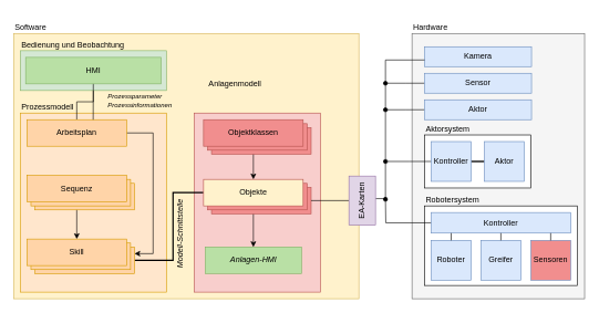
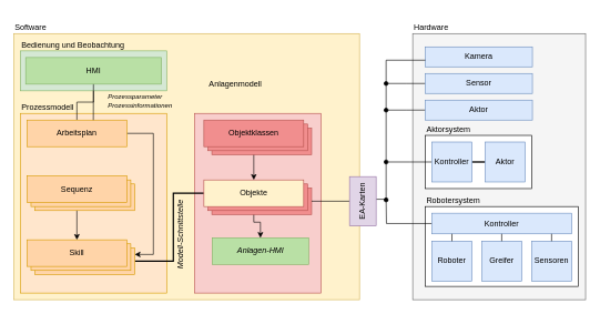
  <mxCell id="0" />
  <mxCell id="1" parent="0" />
  <mxCell id="2" value="" style="rounded=0;whiteSpace=wrap;html=1;fillColor=#fff2cc;strokeColor=#d6b656;" parent="1" vertex="1"><mxGeometry x="20" y="50" width="520" height="400" as="geometry" /></mxCell>
  <mxCell id="3" value="" style="rounded=0;whiteSpace=wrap;html=1;fillColor=#f5f5f5;strokeColor=#666666;fontColor=#333333;" parent="1" vertex="1"><mxGeometry x="620" y="50" width="260" height="400" as="geometry" /></mxCell>
  <mxCell id="4" value="" style="rounded=0;whiteSpace=wrap;html=1;fillColor=#ffe6cc;strokeColor=#d79b00;" parent="1" vertex="1"><mxGeometry x="30" y="170" width="220" height="270" as="geometry" /></mxCell>
  <mxCell id="5" value="" style="rounded=0;whiteSpace=wrap;html=1;fillColor=#f8cecc;strokeColor=#b85450;" parent="1" vertex="1"><mxGeometry x="292" y="170" width="190" height="270" as="geometry" /></mxCell>
  <mxCell id="6" value="Software&amp;nbsp;" style="text;html=1;align=left;verticalAlign=bottom;whiteSpace=wrap;rounded=0;" parent="1" vertex="1"><mxGeometry x="20" y="20" width="130" height="30" as="geometry" /></mxCell>
  <mxCell id="7" style="edgeStyle=orthogonalEdgeStyle;rounded=0;orthogonalLoop=1;jettySize=auto;html=1;" edge="1" parent="1" source="25" target="62"><mxGeometry relative="1" as="geometry" /></mxCell>
  <mxCell id="8" style="edgeStyle=orthogonalEdgeStyle;rounded=0;orthogonalLoop=1;jettySize=auto;html=1;" edge="1" parent="1" source="28" target="25"><mxGeometry relative="1" as="geometry" /></mxCell>
  <mxCell id="9" value="Hardware" style="text;html=1;align=left;verticalAlign=bottom;whiteSpace=wrap;rounded=0;" parent="1" vertex="1"><mxGeometry x="620" y="20" width="120" height="30" as="geometry" /></mxCell>
  <mxCell id="10" value="Prozessmodell" style="text;html=1;align=left;verticalAlign=bottom;whiteSpace=wrap;rounded=0;rotation=0;horizontal=1;" parent="1" vertex="1"><mxGeometry x="30" y="140" width="80" height="30" as="geometry" /></mxCell>
  <mxCell id="11" value="Anlagenmodell" style="text;html=1;align=left;verticalAlign=bottom;whiteSpace=wrap;rounded=0;" parent="1" vertex="1"><mxGeometry x="312" y="105" width="120" height="30" as="geometry" /></mxCell>
  <mxCell id="12" style="edgeStyle=orthogonalEdgeStyle;rounded=0;orthogonalLoop=1;jettySize=auto;html=1;entryX=1;entryY=0.25;entryDx=0;entryDy=0;" parent="1" source="15" target="20" edge="1"><mxGeometry relative="1" as="geometry"><Array as="points"><mxPoint x="230" y="200" /><mxPoint x="230" y="382" /></Array></mxGeometry></mxCell>
  <mxCell id="13" style="edgeStyle=orthogonalEdgeStyle;rounded=0;orthogonalLoop=1;jettySize=auto;html=1;" parent="1" source="15" target="60" edge="1"><mxGeometry relative="1" as="geometry" /></mxCell>
  <mxCell id="14" style="edgeStyle=orthogonalEdgeStyle;rounded=0;orthogonalLoop=1;jettySize=auto;html=1;" parent="1" source="18" target="22" edge="1"><mxGeometry relative="1" as="geometry" /></mxCell>
  <mxCell id="15" value="Arbeitsplan" style="rounded=0;whiteSpace=wrap;html=1;fillColor=#FFD4A8;strokeColor=#d79b00;" parent="1" vertex="1"><mxGeometry x="40" y="180" width="150" height="40" as="geometry" /></mxCell>
  <mxCell id="16" value="" style="rounded=0;whiteSpace=wrap;html=1;fillColor=#FFD4A8;strokeColor=#d79b00;" parent="1" vertex="1"><mxGeometry x="52" y="276" width="150" height="40" as="geometry" /></mxCell>
  <mxCell id="17" value="" style="rounded=0;whiteSpace=wrap;html=1;fillColor=#FFD4A8;strokeColor=#d79b00;" parent="1" vertex="1"><mxGeometry x="46" y="270" width="150" height="40" as="geometry" /></mxCell>
  <mxCell id="18" value="Sequenz" style="rounded=0;whiteSpace=wrap;html=1;fillColor=#FFD4A8;strokeColor=#d79b00;" parent="1" vertex="1"><mxGeometry x="40" y="264" width="150" height="40" as="geometry" /></mxCell>
  <mxCell id="19" style="edgeStyle=orthogonalEdgeStyle;rounded=0;orthogonalLoop=1;jettySize=auto;html=1;entryX=0;entryY=0.5;entryDx=0;entryDy=0;endArrow=none;endFill=0;strokeWidth=2;" parent="1" source="20" target="25" edge="1"><mxGeometry relative="1" as="geometry"><Array as="points"><mxPoint x="260" y="392" /><mxPoint x="260" y="290" /></Array></mxGeometry></mxCell>
  <mxCell id="20" value="" style="rounded=0;whiteSpace=wrap;html=1;fillColor=#FFD4A8;strokeColor=#d79b00;" parent="1" vertex="1"><mxGeometry x="52" y="372" width="150" height="40" as="geometry" /></mxCell>
  <mxCell id="21" value="" style="rounded=0;whiteSpace=wrap;html=1;fillColor=#FFD4A8;strokeColor=#d79b00;" parent="1" vertex="1"><mxGeometry x="46" y="366" width="150" height="40" as="geometry" /></mxCell>
  <mxCell id="22" value="Skill" style="rounded=0;whiteSpace=wrap;html=1;fillColor=#FFD4A8;strokeColor=#d79b00;" parent="1" vertex="1"><mxGeometry x="40" y="360" width="150" height="40" as="geometry" /></mxCell>
  <mxCell id="23" value="" style="rounded=0;whiteSpace=wrap;html=1;fillColor=#F18E8E;strokeColor=#b85450;" parent="1" vertex="1"><mxGeometry x="318" y="282" width="150" height="40" as="geometry" /></mxCell>
  <mxCell id="24" value="" style="rounded=0;whiteSpace=wrap;html=1;fillColor=#F18E8E;strokeColor=#b85450;" parent="1" vertex="1"><mxGeometry x="312" y="276" width="150" height="40" as="geometry" /></mxCell>
  <mxCell id="25" value="Objekte" style="rounded=0;whiteSpace=wrap;html=1;fillColor=#fff2cc;strokeColor=#b85450;" parent="1" vertex="1"><mxGeometry x="306" y="270" width="150" height="40" as="geometry" /></mxCell>
  <mxCell id="26" value="" style="rounded=0;whiteSpace=wrap;html=1;fillColor=#F18E8E;strokeColor=#b85450;" parent="1" vertex="1"><mxGeometry x="318" y="192" width="150" height="40" as="geometry" /></mxCell>
  <mxCell id="27" value="" style="rounded=0;whiteSpace=wrap;html=1;fillColor=#F18E8E;strokeColor=#b85450;" parent="1" vertex="1"><mxGeometry x="312" y="186" width="150" height="40" as="geometry" /></mxCell>
  <mxCell id="28" value="Objektklassen" style="rounded=0;whiteSpace=wrap;html=1;fillColor=#F18E8E;strokeColor=#b85450;" parent="1" vertex="1"><mxGeometry x="306" y="180" width="150" height="40" as="geometry" /></mxCell>
  <mxCell id="29" value="" style="group" parent="1" vertex="1" connectable="0"><mxGeometry x="639" y="250" width="230" height="180" as="geometry" /></mxCell>
  <mxCell id="30" value="" style="rounded=0;whiteSpace=wrap;html=1;" parent="29" vertex="1"><mxGeometry y="60" width="230" height="120" as="geometry" /></mxCell>
  <mxCell id="31" value="Robotersystem" style="text;html=1;align=left;verticalAlign=bottom;whiteSpace=wrap;rounded=0;" parent="29" vertex="1"><mxGeometry y="30" width="120" height="30" as="geometry" /></mxCell>
  <mxCell id="32" value="Roboter" style="whiteSpace=wrap;html=1;aspect=fixed;fillColor=#dae8fc;strokeColor=#6c8ebf;" parent="29" vertex="1"><mxGeometry x="10" y="112" width="60" height="60" as="geometry" /></mxCell>
  <mxCell id="33" style="edgeStyle=orthogonalEdgeStyle;rounded=0;orthogonalLoop=1;jettySize=auto;html=1;endArrow=oval;endFill=1;" edge="1" parent="29" source="34"><mxGeometry relative="1" as="geometry"><mxPoint x="-59" y="50" as="targetPoint" /></mxGeometry></mxCell>
  <mxCell id="34" value="Kontroller" style="rounded=0;whiteSpace=wrap;html=1;fillColor=#dae8fc;strokeColor=#6c8ebf;" parent="29" vertex="1"><mxGeometry x="10" y="70" width="210" height="31" as="geometry" /></mxCell>
  <mxCell id="35" value="Greifer" style="whiteSpace=wrap;html=1;aspect=fixed;fillColor=#dae8fc;strokeColor=#6c8ebf;" parent="29" vertex="1"><mxGeometry x="85" y="112" width="60" height="60" as="geometry" /></mxCell>
- <mxCell id="36" value="Sensoren" style="whiteSpace=wrap;html=1;aspect=fixed;fillColor=#f18e8e;strokeColor=#6c8ebf;" parent="29" vertex="1"><mxGeometry x="160" y="112" width="60" height="60" as="geometry" /></mxCell>
+ <mxCell id="36" value="Sensoren" style="whiteSpace=wrap;html=1;aspect=fixed;fillColor=#dae8fc;strokeColor=#6c8ebf;" parent="29" vertex="1"><mxGeometry x="160" y="112" width="60" height="60" as="geometry" /></mxCell>
  <mxCell id="37" value="" style="endArrow=none;html=1;rounded=0;entryX=0.5;entryY=0;entryDx=0;entryDy=0;exitX=0.143;exitY=1;exitDx=0;exitDy=0;exitPerimeter=0;jumpSize=0;" parent="29" source="34" target="32" edge="1"><mxGeometry width="50" height="50" relative="1" as="geometry"><mxPoint x="-20" y="130" as="sourcePoint" /><mxPoint x="30" y="80" as="targetPoint" /></mxGeometry></mxCell>
  <mxCell id="38" value="" style="endArrow=none;html=1;rounded=0;entryX=0.5;entryY=0;entryDx=0;entryDy=0;exitX=0.143;exitY=1;exitDx=0;exitDy=0;exitPerimeter=0;jumpSize=0;" parent="29" edge="1"><mxGeometry width="50" height="50" relative="1" as="geometry"><mxPoint x="114.88" y="101" as="sourcePoint" /><mxPoint x="114.88" y="112" as="targetPoint" /></mxGeometry></mxCell>
  <mxCell id="39" value="" style="endArrow=none;html=1;rounded=0;entryX=0.5;entryY=0;entryDx=0;entryDy=0;exitX=0.143;exitY=1;exitDx=0;exitDy=0;exitPerimeter=0;jumpSize=0;" parent="29" edge="1"><mxGeometry width="50" height="50" relative="1" as="geometry"><mxPoint x="189.88" y="101" as="sourcePoint" /><mxPoint x="189.88" y="112" as="targetPoint" /></mxGeometry></mxCell>
  <mxCell id="40" value="Kamera" style="rounded=0;whiteSpace=wrap;html=1;fillColor=#dae8fc;strokeColor=#6c8ebf;" parent="1" vertex="1"><mxGeometry x="639" y="70" width="161" height="30" as="geometry" /></mxCell>
  <mxCell id="41" style="edgeStyle=orthogonalEdgeStyle;rounded=0;orthogonalLoop=1;jettySize=auto;html=1;endArrow=oval;endFill=1;" parent="1" source="42" edge="1"><mxGeometry relative="1" as="geometry"><mxPoint x="580" y="165" as="targetPoint" /></mxGeometry></mxCell>
  <mxCell id="42" value="Aktor" style="rounded=0;whiteSpace=wrap;html=1;fillColor=#dae8fc;strokeColor=#6c8ebf;" parent="1" vertex="1"><mxGeometry x="639" y="150" width="161" height="30" as="geometry" /></mxCell>
  <mxCell id="43" style="edgeStyle=orthogonalEdgeStyle;rounded=0;orthogonalLoop=1;jettySize=auto;html=1;endArrow=oval;endFill=1;" parent="1" source="44" edge="1"><mxGeometry relative="1" as="geometry"><mxPoint x="580" y="125" as="targetPoint" /></mxGeometry></mxCell>
  <mxCell id="44" value="Sensor" style="rounded=0;whiteSpace=wrap;html=1;fillColor=#dae8fc;strokeColor=#6c8ebf;" parent="1" vertex="1"><mxGeometry x="639" y="110" width="161" height="30" as="geometry" /></mxCell>
  <mxCell id="45" value="" style="group" parent="1" vertex="1" connectable="0"><mxGeometry x="639" y="173" width="160" height="110" as="geometry" /></mxCell>
  <mxCell id="46" value="" style="rounded=0;whiteSpace=wrap;html=1;" parent="45" vertex="1"><mxGeometry y="30" width="160" height="80" as="geometry" /></mxCell>
  <mxCell id="47" value="Aktorsystem" style="text;html=1;align=left;verticalAlign=bottom;whiteSpace=wrap;rounded=0;" parent="45" vertex="1"><mxGeometry width="120" height="30" as="geometry" /></mxCell>
  <mxCell id="48" style="edgeStyle=orthogonalEdgeStyle;rounded=0;orthogonalLoop=1;jettySize=auto;html=1;endArrow=none;endFill=0;" parent="45" source="50" target="51" edge="1"><mxGeometry relative="1" as="geometry" /></mxCell>
  <mxCell id="49" style="edgeStyle=orthogonalEdgeStyle;rounded=0;orthogonalLoop=1;jettySize=auto;html=1;endArrow=oval;endFill=1;" parent="45" source="50" edge="1"><mxGeometry relative="1" as="geometry"><mxPoint x="-59" y="70" as="targetPoint" /></mxGeometry></mxCell>
  <mxCell id="50" value="Kontroller" style="whiteSpace=wrap;html=1;aspect=fixed;fillColor=#dae8fc;strokeColor=#6c8ebf;" parent="45" vertex="1"><mxGeometry x="10" y="40" width="60" height="60" as="geometry" /></mxCell>
  <mxCell id="51" value="Aktor" style="whiteSpace=wrap;html=1;aspect=fixed;fillColor=#dae8fc;strokeColor=#6c8ebf;" parent="45" vertex="1"><mxGeometry x="90" y="40" width="60" height="60" as="geometry" /></mxCell>
  <mxCell id="52" style="edgeStyle=orthogonalEdgeStyle;rounded=0;orthogonalLoop=1;jettySize=auto;html=1;entryX=0;entryY=0.5;entryDx=0;entryDy=0;startArrow=none;startFill=0;endArrow=none;endFill=0;" parent="1" source="23" target="54" edge="1"><mxGeometry relative="1" as="geometry" /></mxCell>
  <mxCell id="53" style="edgeStyle=orthogonalEdgeStyle;rounded=0;orthogonalLoop=1;jettySize=auto;html=1;entryX=0;entryY=0.5;entryDx=0;entryDy=0;endArrow=none;endFill=0;" parent="1" edge="1"><mxGeometry relative="1" as="geometry"><Array as="points"><mxPoint x="580" y="299" /><mxPoint x="580" y="90" /></Array><mxPoint x="565" y="299.011" as="sourcePoint" /><mxPoint x="639" y="90" as="targetPoint" /></mxGeometry></mxCell>
  <mxCell id="54" value="EA-Karten" style="rounded=0;whiteSpace=wrap;html=1;fillColor=#e1d5e7;strokeColor=#9673a6;horizontal=0;" parent="1" vertex="1"><mxGeometry x="525" y="265" width="40" height="74" as="geometry" /></mxCell>
  <mxCell id="55" value="Prozessparameter" style="text;html=1;align=left;verticalAlign=middle;whiteSpace=wrap;rounded=0;fontStyle=2;fontSize=10;" parent="1" vertex="1"><mxGeometry x="160" y="130" width="110" height="30" as="geometry" /></mxCell>
  <mxCell id="56" value="Modell-Schnittstelle" style="text;html=1;align=left;verticalAlign=bottom;whiteSpace=wrap;rounded=0;horizontal=0;fontStyle=2" parent="1" vertex="1"><mxGeometry x="160" y="296" width="120" height="110" as="geometry" /></mxCell>
  <mxCell id="57" value="" style="rounded=0;whiteSpace=wrap;html=1;fillColor=#d5e8d4;strokeColor=#82b366;" parent="1" vertex="1"><mxGeometry x="30" y="76" width="220" height="60" as="geometry" /></mxCell>
  <mxCell id="58" value="Bedienung und Beobachtung" style="text;html=1;align=left;verticalAlign=bottom;whiteSpace=wrap;rounded=0;" parent="1" vertex="1"><mxGeometry x="30" y="46" width="170" height="30" as="geometry" /></mxCell>
  <mxCell id="59" value="" style="endArrow=none;html=1;rounded=0;exitX=0.75;exitY=0;exitDx=0;exitDy=0;entryX=0.563;entryY=0.06;entryDx=0;entryDy=0;entryPerimeter=0;" parent="1" edge="1"><mxGeometry width="50" height="50" relative="1" as="geometry"><mxPoint x="139.71" y="180" as="sourcePoint" /><mxPoint x="140.062" y="88.4" as="targetPoint" /></mxGeometry></mxCell>
  <mxCell id="60" value="HMI" style="rounded=0;whiteSpace=wrap;html=1;fillColor=#B9E0A5;strokeColor=#82b366;" parent="1" vertex="1"><mxGeometry x="38" y="86" width="204" height="40" as="geometry" /></mxCell>
  <mxCell id="61" value="Prozessinformationen" style="text;html=1;align=left;verticalAlign=middle;whiteSpace=wrap;rounded=0;fontStyle=2;fontSize=10;" parent="1" vertex="1"><mxGeometry x="160" y="143" width="110" height="30" as="geometry" /></mxCell>
- <mxCell id="62" value="&lt;span style=&quot;font-size: 12px;&quot;&gt;Anlagen-HMI&lt;/span&gt;" style="rounded=0;whiteSpace=wrap;html=1;fillColor=#B9E0A5;strokeColor=#82b366;fontSize=12;fontStyle=2" vertex="1" parent="1"><mxGeometry x="308.5" y="372" width="145" height="40" as="geometry" /></mxCell>
+ <mxCell id="62" value="&lt;span style=&quot;font-size: 12px;&quot;&gt;Anlagen-HMI&lt;/span&gt;" style="rounded=0;whiteSpace=wrap;html=1;fillColor=#B9E0A5;strokeColor=#82b366;fontSize=12;fontStyle=2" vertex="1" parent="1"><mxGeometry x="318.5" y="357" width="145" height="40" as="geometry" /></mxCell>
